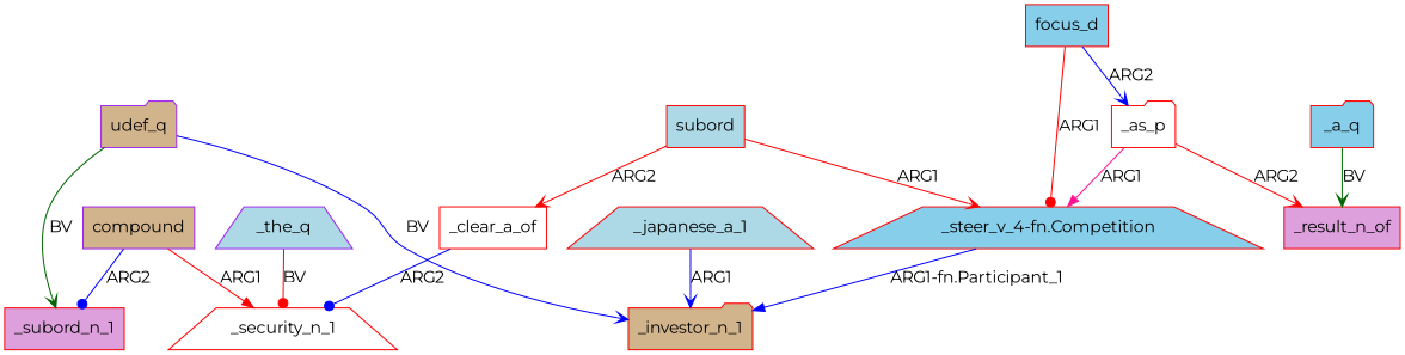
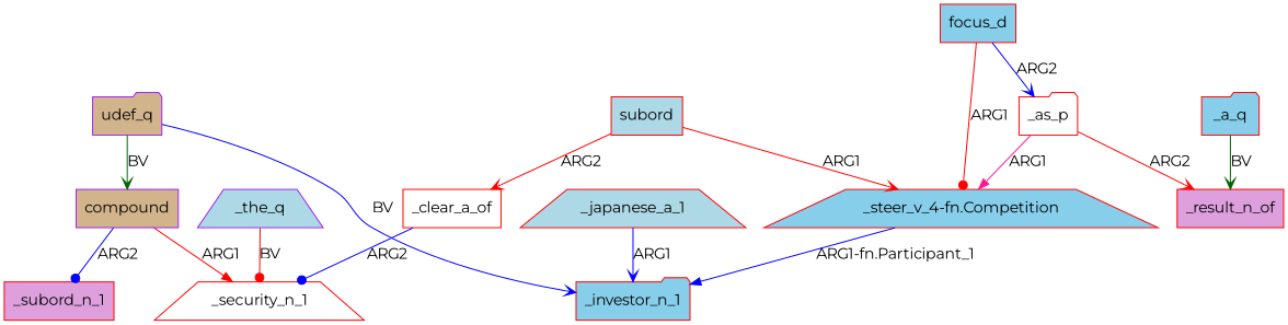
  digraph {
    fontname=Montserrat
    node [color=red fillcolor=lightblue fontname=Montserrat shape=box style=filled]
    edge [arrowhead=vee color=red fontname=Montserrat]
    subord
    _clear_a_of [fillcolor=white]
    n3 [fillcolor=skyblue label="_steer_v_4-fn.Competition" shape=trapezium]
    _security_n_1 [fillcolor=white shape=trapezium]
-   _investor_n_1 [fillcolor=tan shape=folder]
+   _investor_n_1 [fillcolor=skyblue shape=folder]
    _as_p [fillcolor=white shape=folder]
    _result_n_of [fillcolor=plum]
    compound [color=purple fillcolor=tan]
    n9 [fillcolor=plum label=_subord_n_1]
    focus_d [fillcolor=skyblue]
    _the_q [color=purple shape=trapezium]
    udef_q [color=purple fillcolor=tan shape=folder]
    _japanese_a_1 [shape=trapezium]
    _a_q [fillcolor=skyblue shape=folder]
    subord -> _clear_a_of [label=ARG2]
    subord -> n3 [label=ARG1]
    _clear_a_of -> _security_n_1 [arrowhead=dot color=blue label=ARG2]
    n3 -> _investor_n_1 [arrowhead=normal color=blue label="ARG1-fn.Participant_1"]
    _as_p -> n3 [arrowhead=normal color=deeppink label=ARG1]
    _as_p -> _result_n_of [label=ARG2]
    compound -> _security_n_1 [arrowhead=normal label=ARG1]
    compound -> n9 [arrowhead=dot color=blue label=ARG2]
    focus_d -> n3 [arrowhead=dot label=ARG1]
    focus_d -> _as_p [color=blue label=ARG2]
    _the_q -> _security_n_1 [arrowhead=dot label=BV]
    udef_q -> _investor_n_1 [color=blue label=BV]
-   udef_q -> n9 [color=darkgreen label=BV]
+   udef_q -> compound [color=darkgreen label=BV]
    _japanese_a_1 -> _investor_n_1 [color=blue label=ARG1]
    _a_q -> _result_n_of [color=darkgreen label=BV]
  }
